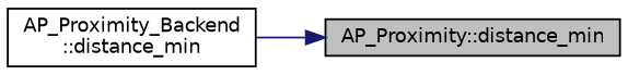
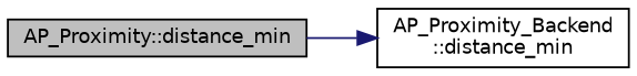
  digraph {
    rankdir=LR
    node [color=black fontname=Helvetica fontsize=10 shape=record style=filled]
    n1 [fillcolor=grey75 fontcolor=black height=0.2 label="AP_Proximity::distance_min" width=0.4]
    n2 [fillcolor=white height=0.2 label="AP_Proximity_Backend\l::distance_min" width=0.4]
-   n2 -> n1 [color=midnightblue fontname=Helvetica fontsize=10 labelfontname=Helvetica labelfontsize=10 style=solid]
+   n1 -> n2 [color=midnightblue fontname=Helvetica fontsize=10 labelfontname=Helvetica labelfontsize=10 style=solid]
  }
